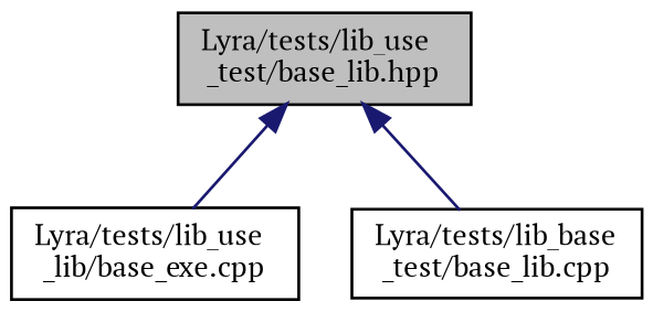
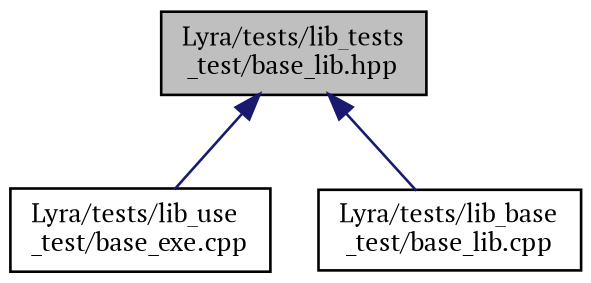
  digraph {
    fontname="PT Serif"
    node [color=black fillcolor=white fontname="PT Serif" fontsize=10 shape=record style=filled]
    edge [color=midnightblue dir=back fontname="PT Serif" fontsize=10 labelfontname=Helvetica labelfontsize=10 style=solid]
-   n1 [fillcolor=grey75 fontcolor=black height=0.2 label="Lyra/tests/lib_use\l_test/base_lib.hpp" width=0.4]
-   n2 [height=0.2 label="Lyra/tests/lib_use\l_lib/base_exe.cpp" width=0.4]
+   n1 [fillcolor=grey75 fontcolor=black height=0.2 label="Lyra/tests/lib_tests\l_test/base_lib.hpp" width=0.4]
+   n2 [height=0.2 label="Lyra/tests/lib_use\l_test/base_exe.cpp" width=0.4]
    n3 [height=0.2 label="Lyra/tests/lib_base\l_test/base_lib.cpp" width=0.4]
    n1 -> n2
    n1 -> n3
  }
